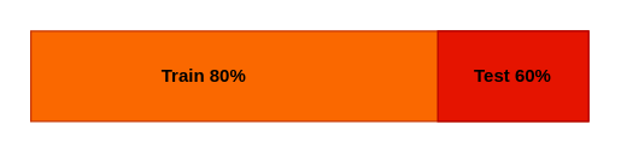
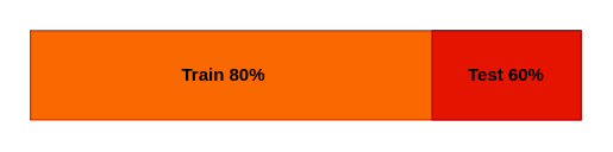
  <mxCell id="0" />
  <mxCell id="1" parent="0" />
  <mxCell id="2" value="" style="rounded=0;whiteSpace=wrap;html=1;fillColor=#fa6800;fontColor=#000000;strokeColor=#C73500;" vertex="1" parent="1"><mxGeometry x="20" y="20" width="370" height="60" as="geometry" /></mxCell>
  <mxCell id="3" value="" style="rounded=0;whiteSpace=wrap;html=1;fillColor=#e51400;fontColor=#ffffff;strokeColor=#B20000;" vertex="1" parent="1"><mxGeometry x="290" y="20" width="100" height="60" as="geometry" /></mxCell>
- <mxCell id="4" value="&lt;b&gt;Train 80%&lt;/b&gt;" style="text;html=1;strokeColor=none;fillColor=none;align=center;verticalAlign=middle;whiteSpace=wrap;rounded=0;" vertex="1" parent="1"><mxGeometry x="105" y="35" width="60" height="30" as="geometry" /></mxCell>
+ <mxCell id="4" value="&lt;b&gt;Train 80%&lt;/b&gt;" style="text;html=1;strokeColor=none;fillColor=none;align=center;verticalAlign=middle;whiteSpace=wrap;rounded=0;" vertex="1" parent="1"><mxGeometry x="120" y="35" width="60" height="30" as="geometry" /></mxCell>
  <mxCell id="5" value="&lt;b&gt;Test 60%&lt;/b&gt;" style="text;html=1;strokeColor=none;fillColor=none;align=center;verticalAlign=middle;whiteSpace=wrap;rounded=0;" vertex="1" parent="1"><mxGeometry x="310" y="35" width="60" height="30" as="geometry" /></mxCell>
